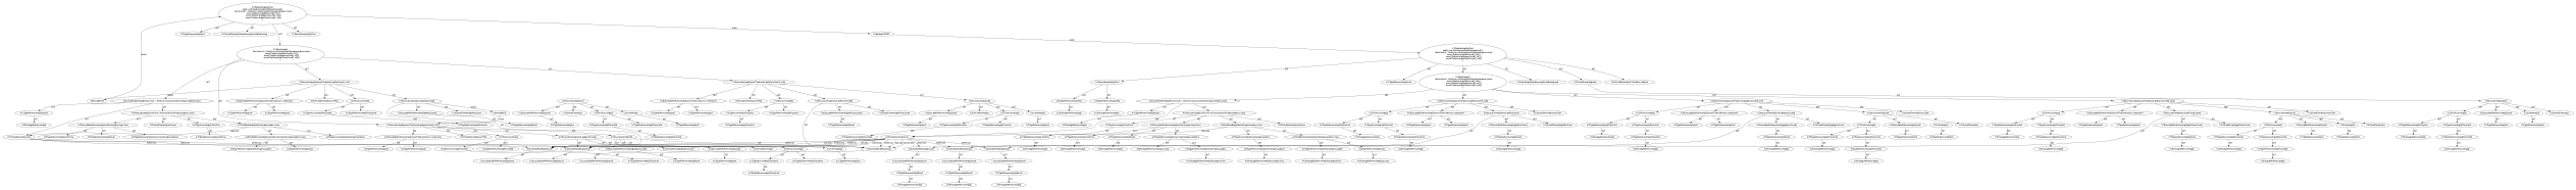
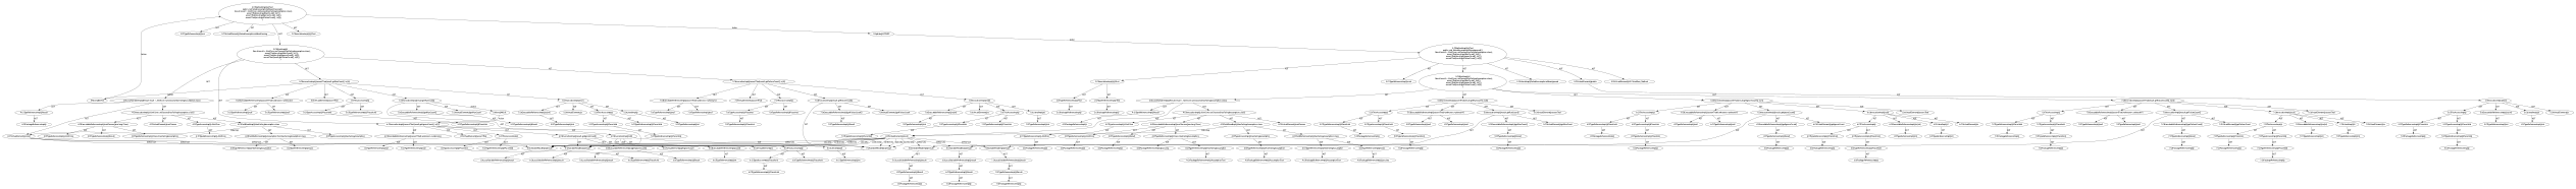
  digraph {
    fontname=Roboto
    node [fontname=Roboto shape=ellipse]
    edge [fontname=Roboto]
    n1 [label="3:CtTypeReferenceImpl@void"]
    n2 [label="3:CtVirtualElement@failedAssumptionsMeanPassing"]
    n3 [label="4:CtTypeReferenceImpl@Result"]
    n4 [label="4:CtPackageReferenceImpl@"]
    n5 [label="4:CtExecutableReferenceImpl@runClasses(java.lang.Class)"]
    n6 [label="4:CtTypeReferenceImpl@JUnitCore"]
    n7 [label="4:CtTypeReferenceImpl@Result"]
    n8 [label="4:CtTypeReferenceImpl@Class<HasFailingAssumption>"]
    n9 [label="4:CtVirtualElement@runClasses"]
    n10 [label="4:CtTypeAccessImpl@JUnitCore"]
    n11 [label="4:CtTypeReferenceImpl@JUnitCore"]
    n12 [label="4:CtFieldReferenceImpl@AssumptionTest.HasFailingAssumption.class"]
    n13 [label="4:CtTypeReferenceImpl@HasFailingAssumption"]
    n14 [label="4:CtTypeReferenceImpl@Class"]
    n15 [label="4:CtFieldReadImpl@HasFailingAssumption.class"]
    n16 [label="4:CtTypeAccessImpl@HasFailingAssumption"]
    n17 [label="4:CtVirtualElement@result"]
    n18 [label="5:CtVariableReadImpl@result"]
    n19 [label="6:CtVariableReadImpl@result"]
    n20 [label="7:CtVariableReadImpl@result"]
    n21 [label="4:CtInvocationImpl@JUnitCore.runClasses(HasFailingAssumption.class)"]
    n22 [label="5:CtLocalVariableReferenceImpl@result"]
    n23 [label="6:CtLocalVariableReferenceImpl@result"]
    n24 [label="7:CtLocalVariableReferenceImpl@result"]
    n25 [label="4:CtLocalVariableImpl@Result result = JUnitCore.runClasses(HasFailingAssumption.class)"]
    n26 [label="5:CtExecutableReferenceImpl@assertThat(<unknown>,<unknown>)"]
    n27 [label="5:CtTypeReferenceImpl@null"]
    n28 [label="5:CtTypeReferenceImpl@null"]
    n29 [label="5:CtVirtualElement@assertThat"]
    n30 [label="5:CtTypeAccessImpl@PlaceHold"]
    n31 [label="5:CtTypeReferenceImpl@PlaceHold"]
    n32 [label="5:CtThisAccessImpl@"]
    n33 [label="5:CtTypeReferenceImpl@PlaceHold"]
    n34 [label="5:CtExecutableReferenceImpl@getRunCount()"]
    n35 [label="5:CtTypeReferenceImpl@Result"]
    n36 [label="5:CtVirtualElement@getRunCount"]
    n37 [label="5:CtInvocationImpl@result.getRunCount()"]
    n38 [label="5:Move@MOVE"]
    n39 [label="6:CtInvocationImpl@assertThat(result.getIgnoreCount(), is(0))"]
    n40 [label="5:CtExecutableReferenceImpl@is(int)"]
    n41 [label="5:CtTypeReferenceImpl@int"]
    n42 [label="5:CtVirtualElement@is"]
    n43 [label="5:CtTypeAccessImpl@PlaceHold"]
    n44 [label="5:CtTypeReferenceImpl@PlaceHold"]
    n45 [label="5:CtThisAccessImpl@"]
    n46 [label="5:CtTypeReferenceImpl@PlaceHold"]
    n47 [label="5:CtLiteralImpl@1"]
    n48 [label="5:CtTypeReferenceImpl@int"]
    n49 [label="5:CtInvocationImpl@is(1)"]
    n50 [label="5:CtInvocationImpl@assertThat(result.getRunCount(), is(6))"]
    n51 [label="5:Move@MOVE"]
    n52 [label="3:CtMethodImpl@@Test\npublic void failedAssumptionsMeanPassing() \{\n    Result result = JUnitCore.runClasses(HasFailingAssumption.class);\n    assertThat(result.getRunCount(), is(1));\n    assertThat(result.getIgnoreCount(), is(0));\n    assertThat(result.getFailureCount(), is(0));\n\}"]
    n53 [label="6:CtExecutableReferenceImpl@assertThat(<unknown>,<unknown>)"]
    n54 [label="6:CtTypeReferenceImpl@null"]
    n55 [label="6:CtTypeReferenceImpl@null"]
    n56 [label="6:CtVirtualElement@assertThat"]
    n57 [label="6:CtTypeAccessImpl@PlaceHold"]
    n58 [label="6:CtTypeReferenceImpl@PlaceHold"]
    n59 [label="6:CtThisAccessImpl@"]
    n60 [label="6:CtTypeReferenceImpl@PlaceHold"]
    n61 [label="6:CtExecutableReferenceImpl@getIgnoreCount()"]
    n62 [label="6:CtTypeReferenceImpl@Result"]
    n63 [label="6:CtVirtualElement@getIgnoreCount"]
    n64 [label="6:CtInvocationImpl@result.getIgnoreCount()"]
    n65 [label="6:CtExecutableReferenceImpl@is(int)"]
    n66 [label="6:CtTypeReferenceImpl@int"]
    n67 [label="6:CtVirtualElement@is"]
    n68 [label="6:CtTypeAccessImpl@PlaceHold"]
    n69 [label="6:CtTypeReferenceImpl@PlaceHold"]
    n70 [label="6:CtThisAccessImpl@"]
    n71 [label="6:CtTypeReferenceImpl@PlaceHold"]
    n72 [label="6:CtLiteralImpl@0"]
    n73 [label="6:CtTypeReferenceImpl@int"]
    n74 [label="6:CtInvocationImpl@is(0)"]
    n75 [label="7:CtExecutableReferenceImpl@assertThat(<unknown>,<unknown>)"]
    n76 [label="7:CtTypeReferenceImpl@null"]
    n77 [label="7:CtTypeReferenceImpl@null"]
    n78 [label="7:CtVirtualElement@assertThat"]
    n79 [label="7:CtTypeAccessImpl@PlaceHold"]
    n80 [label="7:CtTypeReferenceImpl@PlaceHold"]
    n81 [label="7:CtThisAccessImpl@"]
    n82 [label="7:CtTypeReferenceImpl@PlaceHold"]
    n83 [label="7:CtExecutableReferenceImpl@getFailureCount()"]
    n84 [label="7:CtTypeReferenceImpl@Result"]
    n85 [label="7:CtVirtualElement@getFailureCount"]
    n86 [label="7:CtInvocationImpl@result.getFailureCount()"]
    n87 [label="7:CtExecutableReferenceImpl@is(int)"]
    n88 [label="7:CtTypeReferenceImpl@int"]
    n89 [label="7:CtVirtualElement@is"]
    n90 [label="7:CtTypeAccessImpl@PlaceHold"]
    n91 [label="7:CtTypeReferenceImpl@PlaceHold"]
    n92 [label="7:CtThisAccessImpl@"]
    n93 [label="7:CtTypeReferenceImpl@PlaceHold"]
    n94 [label="7:CtLiteralImpl@0"]
    n95 [label="7:CtTypeReferenceImpl@int"]
    n96 [label="7:CtInvocationImpl@is(0)"]
    n97 [label="7:CtInvocationImpl@assertThat(result.getFailureCount(), is(0))"]
    n98 [label="3:CtBlockImpl@\{\n    Result result = JUnitCore.runClasses(HasFailingAssumption.class);\n    assertThat(result.getRunCount(), is(1));\n    assertThat(result.getIgnoreCount(), is(0));\n    assertThat(result.getFailureCount(), is(0));\n\}"]
    n99 [label="2:CtAnnotationImpl@@Test"]
    n100 [label="3:Update@UPDATE"]
    n101 [label="3:CtMethodImpl@@Test\npublic void failedAssumptionsMeanIgnored() \{\n    Result result = JUnitCore.runClasses(HasFailingAssumption.class);\n    assertThat(result.getRunCount(), is(0));\n    assertThat(result.getIgnoreCount(), is(1));\n    assertThat(result.getFailureCount(), is(0));\n\}"]
    n102 [label="2:CtAnnotationImpl@@Test"]
    n103 [label="3:CtTypeReferenceImpl@void"]
    n104 [label="3:CtBlockImpl@\{\n    Result result = JUnitCore.runClasses(HasFailingAssumption.class);\n    assertThat(result.getRunCount(), is(0));\n    assertThat(result.getIgnoreCount(), is(1));\n    assertThat(result.getFailureCount(), is(0));\n\}"]
    n105 [label="3:CtLiteralImpl@failedAssumptionsMeanIgnored"]
    n106 [label="3:CtVirtualElement@public"]
    n107 [label="5:CtVirtualElement@VE: Modifiers_Method"]
    n108 [label="2:CtPackageReferenceImpl@"]
    n109 [label="2:CtTypeReferenceImpl@Test"]
    n110 [label="2:CtPackageReferenceImpl@"]
    n111 [label="2:CtTypeReferenceImpl@Test"]
    n112 [label="4:CtPackageReferenceImpl@"]
    n113 [label="4:CtTypeReferenceImpl@Result"]
    n114 [label="4:CtPackageReferenceImpl@"]
    n115 [label="4:CtTypeReferenceImpl@JUnitCore"]
    n116 [label="4:CtTypeAccessImpl@JUnitCore"]
    n117 [label="4:CtPackageReferenceImpl@"]
    n118 [label="4:CtTypeReferenceImpl@JUnitCore"]
    n119 [label="4:CtPackageReferenceImpl@"]
    n120 [label="4:CtTypeReferenceImpl@Result"]
    n121 [label="4:CtPackageReferenceImpl@java.lang"]
    n122 [label="4:CtPackageReferenceImpl@AssumptionTest"]
    n123 [label="4:CtTypeReferenceImpl@HasFailingAssumption"]
    n124 [label="4:CtTypeReferenceImpl@Class<HasFailingAssumption>"]
    n125 [label="4:CtExecutableReferenceImpl@runClasses(java.lang.Class)"]
    n126 [label="4:CtPackageReferenceImpl@AssumptionTest"]
    n127 [label="4:CtTypeReferenceImpl@HasFailingAssumption"]
    n128 [label="4:CtTypeAccessImpl@HasFailingAssumption"]
    n129 [label="4:CtPackageReferenceImpl@AssumptionTest"]
    n130 [label="4:CtTypeReferenceImpl@HasFailingAssumption"]
    n131 [label="4:CtPackageReferenceImpl@java.lang"]
    n132 [label="4:CtTypeReferenceImpl@Class"]
    n133 [label="4:CtFieldReferenceImpl@HasFailingAssumption.class"]
    n134 [label="4:CtFieldReadImpl@HasFailingAssumption.class"]
    n135 [label="4:CtVirtualElement@result"]
    n136 [label="5:CtVariableReadImpl@result"]
    n137 [label="6:CtVariableReadImpl@result"]
    n138 [label="7:CtVariableReadImpl@result"]
    n139 [label="4:CtInvocationImpl@JUnitCore.runClasses(HasFailingAssumption.class)"]
    n140 [label="4:CtVirtualElement@runClasses"]
    n141 [label="4:CtLocalVariableImpl@Result result = JUnitCore.runClasses(HasFailingAssumption.class)"]
    n142 [label="5:CtLocalVariableReferenceImpl@result"]
    n143 [label="6:CtLocalVariableReferenceImpl@result"]
    n144 [label="7:CtLocalVariableReferenceImpl@result"]
    n145 [label="5:CtPackageReferenceImpl@"]
    n146 [label="5:CtTypeReferenceImpl@PlaceHold"]
    n147 [label="5:CtPackageReferenceImpl@"]
    n148 [label="5:CtTypeReferenceImpl@PlaceHold"]
    n149 [label="5:CtTypeAccessImpl@PlaceHold"]
    n150 [label="5:CtThisAccessImpl@"]
    n151 [label="5:CtTypeReferenceImpl@null"]
    n152 [label="5:CtTypeReferenceImpl@null"]
    n153 [label="5:CtExecutableReferenceImpl@assertThat(<unknown>,<unknown>)"]
    n154 [label="5:CtPackageReferenceImpl@"]
    n155 [label="5:CtTypeReferenceImpl@Result"]
    n156 [label="5:CtPackageReferenceImpl@"]
    n157 [label="5:CtTypeReferenceImpl@Result"]
    n158 [label="5:CtExecutableReferenceImpl@getRunCount()"]
    n159 [label="5:CtInvocationImpl@result.getRunCount()"]
    n160 [label="5:CtVirtualElement@getRunCount"]
    n161 [label="5:CtPackageReferenceImpl@"]
    n162 [label="5:CtTypeReferenceImpl@PlaceHold"]
    n163 [label="5:CtPackageReferenceImpl@"]
    n164 [label="5:CtTypeReferenceImpl@PlaceHold"]
    n165 [label="5:CtTypeAccessImpl@PlaceHold"]
    n166 [label="5:CtThisAccessImpl@"]
    n167 [label="5:CtTypeReferenceImpl@int"]
    n168 [label="5:CtExecutableReferenceImpl@is(int)"]
    n169 [label="5:CtTypeReferenceImpl@int"]
    n170 [label="5:CtLiteralImpl@0"]
    n171 [label="5:CtInvocationImpl@is(0)"]
    n172 [label="5:CtVirtualElement@is"]
    n173 [label="5:CtInvocationImpl@assertThat(result.getRunCount(), is(0))"]
    n174 [label="5:CtVirtualElement@assertThat"]
    n175 [label="6:CtPackageReferenceImpl@"]
    n176 [label="6:CtTypeReferenceImpl@PlaceHold"]
    n177 [label="6:CtPackageReferenceImpl@"]
    n178 [label="6:CtTypeReferenceImpl@PlaceHold"]
    n179 [label="6:CtTypeAccessImpl@PlaceHold"]
    n180 [label="6:CtThisAccessImpl@"]
    n181 [label="6:CtTypeReferenceImpl@null"]
    n182 [label="6:CtTypeReferenceImpl@null"]
    n183 [label="6:CtExecutableReferenceImpl@assertThat(<unknown>,<unknown>)"]
    n184 [label="6:CtPackageReferenceImpl@"]
    n185 [label="6:CtTypeReferenceImpl@Result"]
    n186 [label="6:CtPackageReferenceImpl@"]
    n187 [label="6:CtTypeReferenceImpl@Result"]
    n188 [label="6:CtExecutableReferenceImpl@getIgnoreCount()"]
    n189 [label="6:CtInvocationImpl@result.getIgnoreCount()"]
    n190 [label="6:CtVirtualElement@getIgnoreCount"]
    n191 [label="6:CtPackageReferenceImpl@"]
    n192 [label="6:CtTypeReferenceImpl@PlaceHold"]
    n193 [label="6:CtPackageReferenceImpl@"]
    n194 [label="6:CtTypeReferenceImpl@PlaceHold"]
    n195 [label="6:CtTypeAccessImpl@PlaceHold"]
    n196 [label="6:CtThisAccessImpl@"]
    n197 [label="6:CtTypeReferenceImpl@int"]
    n198 [label="6:CtExecutableReferenceImpl@is(int)"]
    n199 [label="6:CtTypeReferenceImpl@int"]
    n200 [label="6:CtLiteralImpl@1"]
    n201 [label="6:CtInvocationImpl@is(9)"]
    n202 [label="6:CtVirtualElement@is"]
    n203 [label="6:CtInvocationImpl@assertThat(result.getIgnoreCount(), is(1))"]
    n204 [label="6:CtVirtualElement@assertThat"]
    n205 [label="7:CtPackageReferenceImpl@"]
    n206 [label="7:CtTypeReferenceImpl@PlaceHold"]
    n207 [label="7:CtPackageReferenceImpl@"]
    n208 [label="7:CtTypeReferenceImpl@PlaceHold"]
    n209 [label="7:CtTypeAccessImpl@PlaceHold"]
    n210 [label="7:CtThisAccessImpl@"]
    n211 [label="7:CtTypeReferenceImpl@null"]
    n212 [label="7:CtTypeReferenceImpl@null"]
    n213 [label="7:CtExecutableReferenceImpl@assertThat(<unknown>,<unknown>)"]
    n214 [label="7:CtPackageReferenceImpl@"]
    n215 [label="7:CtTypeReferenceImpl@Result"]
    n216 [label="7:CtPackageReferenceImpl@"]
    n217 [label="7:CtTypeReferenceImpl@Result"]
    n218 [label="7:CtExecutableReferenceImpl@getFailureCount()"]
    n219 [label="7:CtInvocationImpl@result.getFailureCount()"]
    n220 [label="7:CtVirtualElement@getFailureCount"]
    n221 [label="7:CtPackageReferenceImpl@"]
    n222 [label="7:CtTypeReferenceImpl@PlaceHold"]
    n223 [label="7:CtPackageReferenceImpl@"]
    n224 [label="7:CtTypeReferenceImpl@PlaceHold"]
    n225 [label="7:CtTypeAccessImpl@PlaceHold"]
    n226 [label="7:CtThisAccessImpl@"]
    n227 [label="7:CtTypeReferenceImpl@int"]
    n228 [label="7:CtExecutableReferenceImpl@is(int)"]
    n229 [label="7:CtTypeReferenceImpl@int"]
    n230 [label="7:CtLiteralImpl@0"]
    n231 [label="7:CtInvocationImpl@is(0)"]
    n232 [label="7:CtVirtualElement@is"]
    n233 [label="7:CtInvocationImpl@assertThat(result.getFailureCount(), is(0))"]
    n234 [label="7:CtVirtualElement@assertThat"]
    n3 -> n4 [label=AST]
    n5 -> n6 [label=AST]
    n5 -> n7 [label=AST]
    n5 -> n8 [label=AST]
    n10 -> n11 [label=AST]
    n12 -> n13 [label=AST]
    n12 -> n14 [label=AST]
    n15 -> n12 [label=AST]
    n15 -> n16 [label=AST]
    n15 -> n17 [label="Data Dep"]
    n17 -> n18 [label="Define-Use"]
    n17 -> n19 [label="Define-Use"]
    n17 -> n20 [label="Define-Use"]
    n18 -> n22 [label=AST]
    n19 -> n23 [label=AST]
    n20 -> n24 [label=AST]
    n21 -> n5 [label=AST]
    n21 -> n9 [label=AST]
    n21 -> n10 [label=AST]
    n21 -> n15 [label=AST]
    n25 -> n3 [label=AST]
    n25 -> n17 [label=AST]
    n25 -> n21 [label=AST]
    n26 -> n27 [label=AST]
    n26 -> n28 [label=AST]
    n30 -> n31 [label=AST]
    n32 -> n30 [label=AST]
    n32 -> n33 [label=AST]
    n34 -> n35 [label=AST]
    n37 -> n18 [label=AST]
    n37 -> n34 [label=AST]
    n37 -> n36 [label=AST]
    n37 -> n38 [label=Action]
    n38 -> n39 [label=Action]
    n39 -> n53 [label=AST]
    n39 -> n56 [label=AST]
    n39 -> n59 [label=AST]
    n39 -> n64 [label=AST]
    n39 -> n74 [label=AST]
    n40 -> n41 [label=AST]
    n43 -> n44 [label=AST]
    n45 -> n43 [label=AST]
    n45 -> n46 [label=AST]
    n47 -> n48 [label=AST]
    n49 -> n40 [label=AST]
    n49 -> n42 [label=AST]
    n49 -> n45 [label=AST]
    n49 -> n47 [label=AST]
    n50 -> n26 [label=AST]
    n50 -> n29 [label=AST]
    n50 -> n32 [label=AST]
    n50 -> n37 [label=AST]
+   n50 -> n49 [label=AST]
    n50 -> n51 [label=Action]
    n51 -> n52 [label=Action]
    n52 -> n1 [label=AST]
    n52 -> n2 [label=AST]
    n52 -> n98 [label=AST]
    n52 -> n99 [label=AST]
    n52 -> n100 [label=Action]
    n53 -> n54 [label=AST]
    n53 -> n55 [label=AST]
    n57 -> n58 [label=AST]
    n59 -> n57 [label=AST]
    n59 -> n60 [label=AST]
    n61 -> n62 [label=AST]
    n64 -> n19 [label=AST]
    n64 -> n61 [label=AST]
    n64 -> n63 [label=AST]
    n65 -> n66 [label=AST]
    n68 -> n69 [label=AST]
    n70 -> n68 [label=AST]
    n70 -> n71 [label=AST]
    n72 -> n73 [label=AST]
    n74 -> n65 [label=AST]
    n74 -> n67 [label=AST]
    n74 -> n70 [label=AST]
    n74 -> n72 [label=AST]
    n75 -> n76 [label=AST]
    n75 -> n77 [label=AST]
    n79 -> n80 [label=AST]
    n81 -> n79 [label=AST]
    n81 -> n82 [label=AST]
    n83 -> n84 [label=AST]
    n86 -> n20 [label=AST]
    n86 -> n83 [label=AST]
    n86 -> n85 [label=AST]
    n87 -> n88 [label=AST]
    n90 -> n91 [label=AST]
    n92 -> n90 [label=AST]
    n92 -> n93 [label=AST]
    n94 -> n95 [label=AST]
    n96 -> n87 [label=AST]
    n96 -> n89 [label=AST]
    n96 -> n92 [label=AST]
    n96 -> n94 [label=AST]
    n97 -> n75 [label=AST]
    n97 -> n78 [label=AST]
    n97 -> n81 [label=AST]
    n97 -> n86 [label=AST]
    n97 -> n96 [label=AST]
    n98 -> n25 [label=AST]
    n98 -> n39 [label=AST]
    n98 -> n50 [label=AST]
    n98 -> n97 [label=AST]
    n100 -> n101 [label=Action]
    n101 -> n102 [label=AST]
    n101 -> n103 [label=AST]
    n101 -> n104 [label=AST]
    n101 -> n105 [label=AST]
    n101 -> n106 [label=AST]
    n101 -> n107 [label=AST]
    n102 -> n109 [label=AST]
    n102 -> n111 [label=AST]
    n104 -> n141 [label=AST]
    n104 -> n173 [label=AST]
    n104 -> n203 [label=AST]
    n104 -> n233 [label=AST]
    n106 -> n171 [label=AST]
    n109 -> n108 [label=AST]
    n111 -> n110 [label=AST]
    n113 -> n112 [label=AST]
    n115 -> n114 [label=AST]
    n116 -> n115 [label=AST]
    n118 -> n117 [label=AST]
    n120 -> n119 [label=AST]
    n123 -> n122 [label=AST]
    n124 -> n121 [label=AST]
    n124 -> n123 [label=AST]
    n125 -> n118 [label=AST]
    n125 -> n120 [label=AST]
    n125 -> n124 [label=AST]
    n127 -> n126 [label=AST]
    n128 -> n127 [label=AST]
    n130 -> n129 [label=AST]
    n132 -> n131 [label=AST]
    n133 -> n130 [label=AST]
    n133 -> n132 [label=AST]
    n134 -> n128 [label=AST]
    n134 -> n133 [label=AST]
    n134 -> n135 [label="Data Dep"]
    n135 -> n18 [label="Define-Use"]
    n135 -> n18 [label="Data Dep"]
    n135 -> n18 [label="Control Dep"]
    n135 -> n19 [label="Define-Use"]
    n135 -> n19 [label="Data Dep"]
    n135 -> n19 [label="Control Dep"]
    n135 -> n20 [label="Define-Use"]
    n135 -> n20 [label="Data Dep"]
    n135 -> n20 [label="Control Dep"]
    n135 -> n136 [label="Define-Use"]
    n135 -> n137 [label="Define-Use"]
    n135 -> n138 [label="Define-Use"]
    n136 -> n142 [label=AST]
    n137 -> n143 [label=AST]
    n138 -> n144 [label=AST]
    n139 -> n116 [label=AST]
    n139 -> n125 [label=AST]
    n139 -> n134 [label=AST]
    n139 -> n140 [label=AST]
    n141 -> n113 [label=AST]
    n141 -> n135 [label=AST]
    n141 -> n139 [label=AST]
    n142 -> n155 [label=AST]
    n143 -> n185 [label=AST]
    n144 -> n215 [label=AST]
    n146 -> n145 [label=AST]
    n148 -> n147 [label=AST]
    n149 -> n148 [label=AST]
    n150 -> n146 [label=AST]
    n150 -> n149 [label=AST]
    n153 -> n151 [label=AST]
    n153 -> n152 [label=AST]
    n155 -> n154 [label=AST]
    n157 -> n156 [label=AST]
    n158 -> n157 [label=AST]
    n159 -> n136 [label=AST]
    n159 -> n158 [label=AST]
    n159 -> n160 [label=AST]
    n162 -> n161 [label=AST]
    n164 -> n163 [label=AST]
    n165 -> n164 [label=AST]
    n166 -> n162 [label=AST]
    n166 -> n165 [label=AST]
    n168 -> n167 [label=AST]
    n170 -> n169 [label=AST]
    n171 -> n166 [label=AST]
    n171 -> n168 [label=AST]
    n171 -> n170 [label=AST]
    n171 -> n172 [label=AST]
    n173 -> n150 [label=AST]
    n173 -> n153 [label=AST]
    n173 -> n159 [label=AST]
    n173 -> n174 [label=AST]
    n176 -> n175 [label=AST]
    n178 -> n177 [label=AST]
    n179 -> n178 [label=AST]
    n180 -> n176 [label=AST]
    n180 -> n179 [label=AST]
    n183 -> n181 [label=AST]
    n183 -> n182 [label=AST]
    n185 -> n184 [label=AST]
    n187 -> n186 [label=AST]
    n188 -> n187 [label=AST]
    n189 -> n137 [label=AST]
    n189 -> n188 [label=AST]
    n189 -> n190 [label=AST]
    n192 -> n191 [label=AST]
    n194 -> n193 [label=AST]
    n195 -> n194 [label=AST]
    n196 -> n192 [label=AST]
    n196 -> n195 [label=AST]
    n198 -> n197 [label=AST]
    n200 -> n199 [label=AST]
    n201 -> n196 [label=AST]
    n201 -> n198 [label=AST]
+   n201 -> n200 [label=AST]
    n201 -> n202 [label=AST]
    n203 -> n180 [label=AST]
    n203 -> n183 [label=AST]
    n203 -> n189 [label=AST]
    n203 -> n201 [label=AST]
    n203 -> n204 [label=AST]
    n206 -> n205 [label=AST]
    n208 -> n207 [label=AST]
    n209 -> n208 [label=AST]
    n210 -> n206 [label=AST]
    n210 -> n209 [label=AST]
    n213 -> n211 [label=AST]
    n213 -> n212 [label=AST]
    n215 -> n214 [label=AST]
    n217 -> n216 [label=AST]
    n218 -> n217 [label=AST]
    n219 -> n138 [label=AST]
    n219 -> n218 [label=AST]
    n219 -> n220 [label=AST]
    n222 -> n221 [label=AST]
    n224 -> n223 [label=AST]
    n225 -> n224 [label=AST]
    n226 -> n222 [label=AST]
    n226 -> n225 [label=AST]
    n228 -> n227 [label=AST]
    n230 -> n229 [label=AST]
    n231 -> n226 [label=AST]
    n231 -> n228 [label=AST]
    n231 -> n230 [label=AST]
    n231 -> n232 [label=AST]
    n233 -> n210 [label=AST]
    n233 -> n213 [label=AST]
    n233 -> n219 [label=AST]
    n233 -> n231 [label=AST]
    n233 -> n234 [label=AST]
  }
